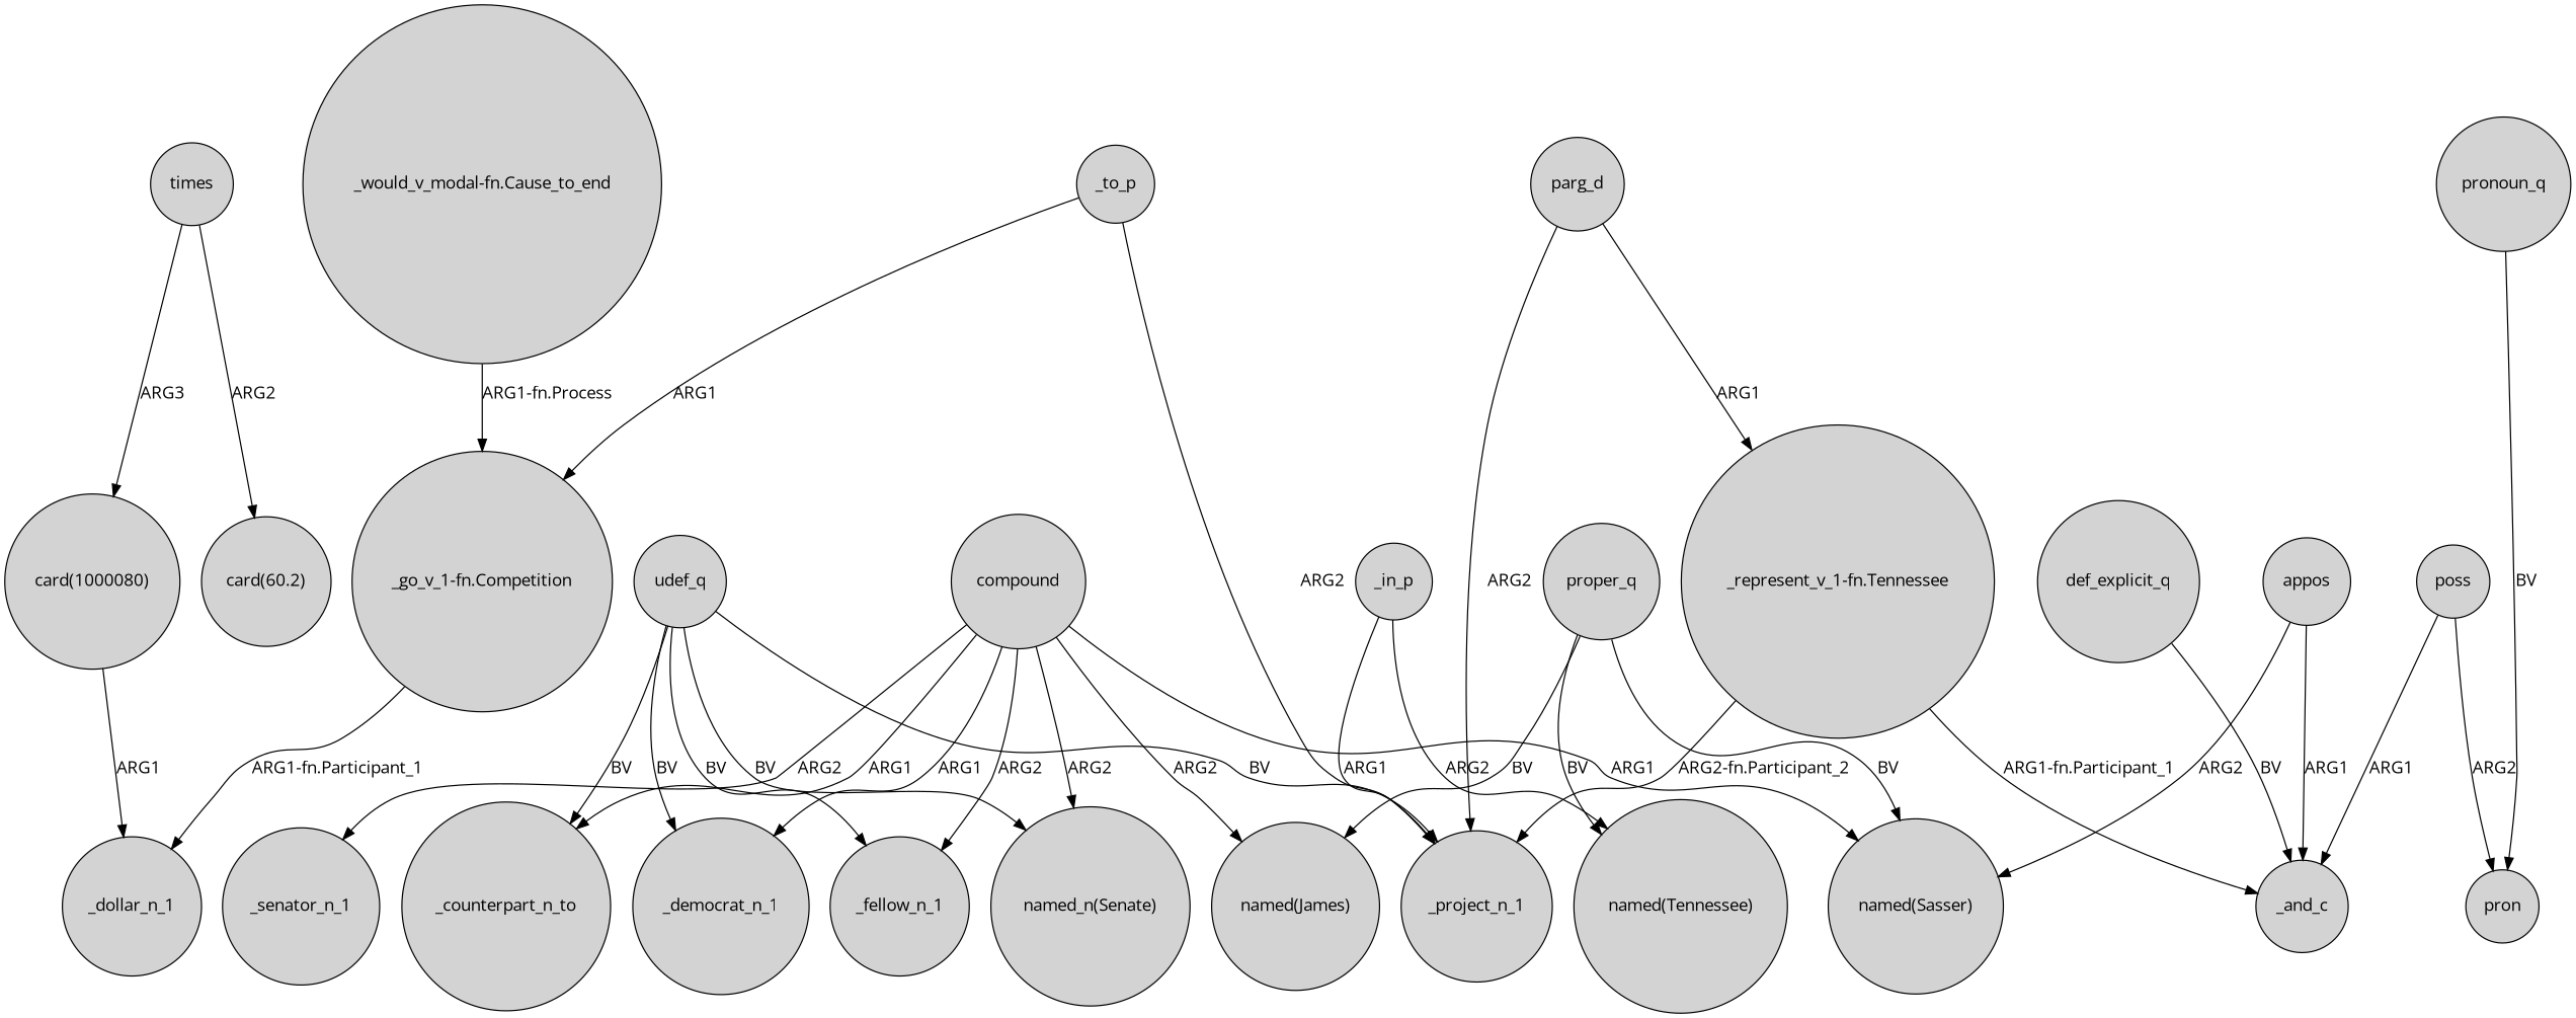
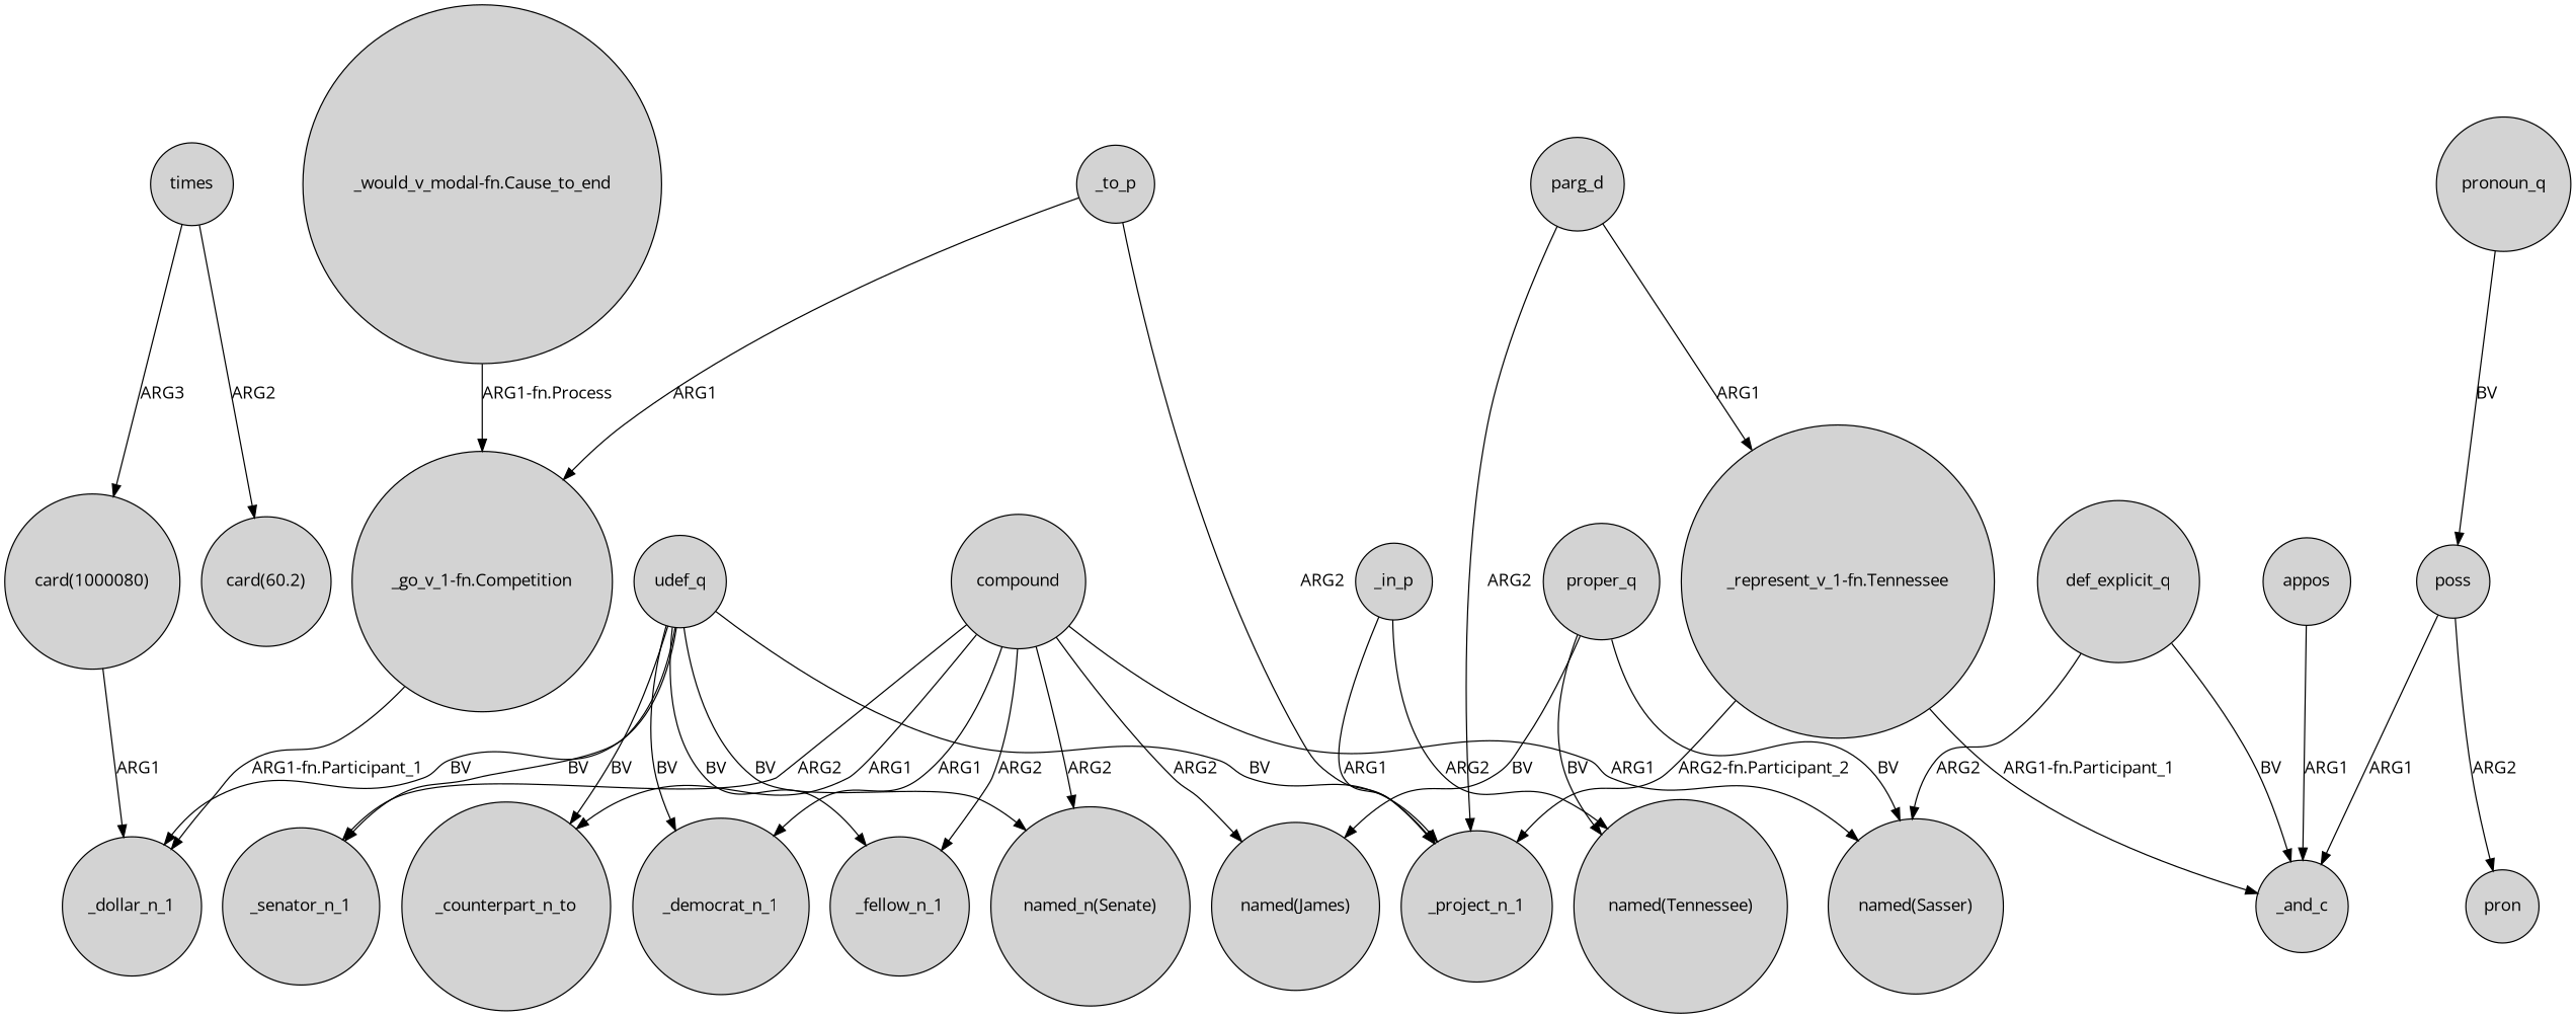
  digraph {
    fontname="Open Sans"
    node [fontname="Open Sans" shape=circle style=filled]
    edge [fontname="Open Sans"]
    udef_q
    _project_n_1
    _counterpart_n_to
    _fellow_n_1
    _democrat_n_1
    "named_n(Senate)"
    _senator_n_1
    _dollar_n_1
    proper_q
    "named(Tennessee)"
    "named(James)"
    "named(Sasser)"
    compound
    "_would_v_modal-fn.Cause_to_end"
    "_go_v_1-fn.Competition"
    appos
    _and_c
    _to_p
    _in_p
    n20 [label="card(1000080)"]
    times
    n22 [label="card(60.2)"]
    n23 [label="_represent_v_1-fn.Tennessee"]
    def_explicit_q
    pronoun_q
    pron
    poss
    parg_d
    udef_q -> _project_n_1 [label=BV]
    udef_q -> _counterpart_n_to [label=BV]
    udef_q -> _fellow_n_1 [label=BV]
    udef_q -> _democrat_n_1 [label=BV]
    udef_q -> "named_n(Senate)" [label=BV]
+   udef_q -> _senator_n_1 [label=BV]
+   udef_q -> _dollar_n_1 [label=BV]
    proper_q -> "named(Tennessee)" [label=BV]
    proper_q -> "named(James)" [label=BV]
    proper_q -> "named(Sasser)" [label=BV]
    compound -> _counterpart_n_to [label=ARG1]
    compound -> _fellow_n_1 [label=ARG2]
    compound -> _democrat_n_1 [label=ARG1]
    compound -> "named_n(Senate)" [label=ARG2]
    compound -> _senator_n_1 [label=ARG2]
    compound -> "named(James)" [label=ARG2]
    compound -> "named(Sasser)" [label=ARG1]
    "_would_v_modal-fn.Cause_to_end" -> "_go_v_1-fn.Competition" [label="ARG1-fn.Process"]
    "_go_v_1-fn.Competition" -> _dollar_n_1 [label="ARG1-fn.Participant_1"]
-   appos -> "named(Sasser)" [label=ARG2]
+   def_explicit_q -> "named(Sasser)" [label=ARG2]
    appos -> _and_c [label=ARG1]
    _to_p -> _project_n_1 [label=ARG2]
    _to_p -> "_go_v_1-fn.Competition" [label=ARG1]
    _in_p -> _project_n_1 [label=ARG1]
    _in_p -> "named(Tennessee)" [label=ARG2]
    n20 -> _dollar_n_1 [label=ARG1]
    times -> n20 [label=ARG3]
    times -> n22 [label=ARG2]
    n23 -> _project_n_1 [label="ARG2-fn.Participant_2"]
    n23 -> _and_c [label="ARG1-fn.Participant_1"]
    def_explicit_q -> _and_c [label=BV]
-   pronoun_q -> pron [label=BV]
+   pronoun_q -> poss [label=BV]
    poss -> _and_c [label=ARG1]
    poss -> pron [label=ARG2]
    parg_d -> _project_n_1 [label=ARG2]
    parg_d -> n23 [label=ARG1]
  }
